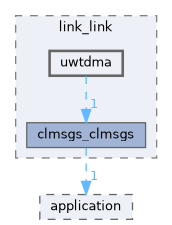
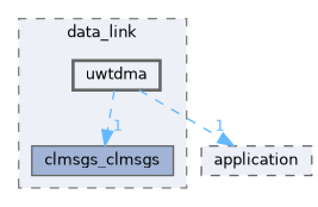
  digraph {
    compound=true
    node [color=gray40 fillcolor="#edf0f7" fontname=Helvetica fontsize=10 shape=box]
    edge [color=steelblue1 fontcolor=steelblue1 fontname=Helvetica fontsize=10 headlabel=1 labeldistance=1.5 labelfontname=Helvetica labelfontsize=10 style=dashed]
    n1 [fillcolor="#a2b4d6" height=0.2 label=clmsgs_clmsgs style=filled width=0.4]
    n2 [height=0.2 label=uwtdma style="filled,bold" width=0.4]
    n3 [height=0.2 label=application style="filled,dashed" width=0.4]
    subgraph cluster_1 {
      bgcolor="#edf0f7"
      fontname=Helvetica
      fontsize=10
-     label=link_link
+     label=data_link
      pencolor=grey50
      style="filled,dashed"
      n1
      n2
    }
    n2 -> n1
-   n1 -> n3
+   n2 -> n3
  }
